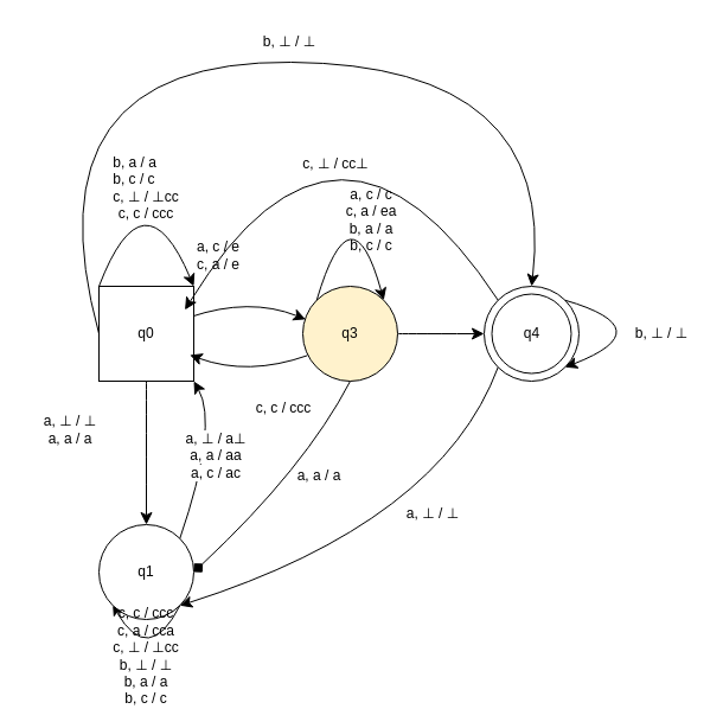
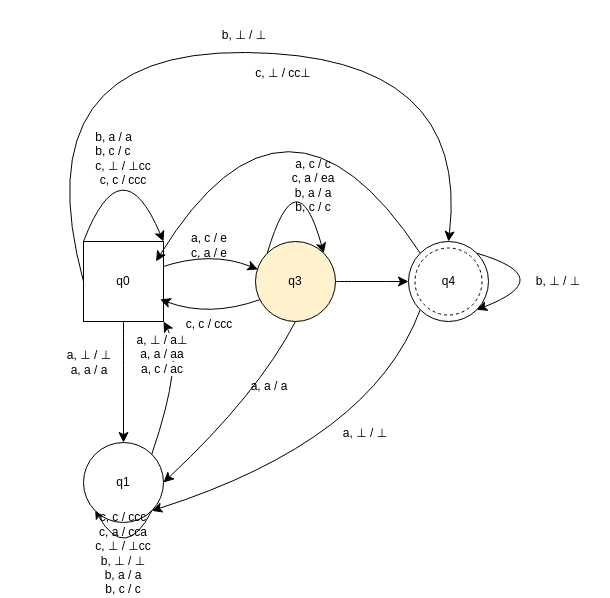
  <mxCell id="0" />
  <mxCell id="1" parent="0" />
  <mxCell id="2" style="edgeStyle=none;curved=1;rounded=0;orthogonalLoop=1;jettySize=auto;html=1;entryX=0.5;entryY=0;entryDx=0;entryDy=0;fontSize=12;startSize=8;endSize=8;" parent="1" source="5" target="9" edge="1"><mxGeometry relative="1" as="geometry" /></mxCell>
  <mxCell id="3" style="edgeStyle=none;curved=1;rounded=0;orthogonalLoop=1;jettySize=auto;html=1;entryX=0.03;entryY=0.348;entryDx=0;entryDy=0;fontSize=12;startSize=8;endSize=8;exitX=0.965;exitY=0.323;exitDx=0;exitDy=0;exitPerimeter=0;entryPerimeter=0;" parent="1" source="5" target="15" edge="1"><mxGeometry relative="1" as="geometry"><mxPoint x="247" y="281" as="targetPoint" /><Array as="points"><mxPoint x="210" y="250" /></Array></mxGeometry></mxCell>
  <mxCell id="4" style="edgeStyle=none;curved=1;rounded=0;orthogonalLoop=1;jettySize=auto;html=1;exitX=0;exitY=0.5;exitDx=0;exitDy=0;entryX=0.5;entryY=0;entryDx=0;entryDy=0;fontSize=12;startSize=8;endSize=8;" parent="1" source="5" target="22" edge="1"><mxGeometry relative="1" as="geometry"><Array as="points"><mxPoint x="20" y="50" /><mxPoint x="470" y="54" /></Array></mxGeometry></mxCell>
  <mxCell id="5" value="q0" style="whiteSpace=wrap;html=1;aspect=fixed;rounded=0;" parent="1" vertex="1"><mxGeometry x="83" y="241" width="80" height="80" as="geometry" /></mxCell>
  <mxCell id="6" style="edgeStyle=none;curved=1;rounded=0;orthogonalLoop=1;jettySize=auto;html=1;exitX=0;exitY=0;exitDx=0;exitDy=0;entryX=1;entryY=0;entryDx=0;entryDy=0;fontSize=12;startSize=8;endSize=8;" parent="1" source="5" target="5" edge="1"><mxGeometry relative="1" as="geometry"><Array as="points"><mxPoint x="121" y="142" /></Array></mxGeometry></mxCell>
  <mxCell id="7" value="&lt;div style=&quot;text-align: start;&quot;&gt;b, a / a&lt;/div&gt;&lt;div style=&quot;text-align: start;&quot;&gt;b, c / c&lt;/div&gt;&lt;div&gt;&lt;span style=&quot;text-align: start; background-color: transparent; color: light-dark(rgb(0, 0, 0), rgb(255, 255, 255));&quot;&gt;c,&amp;nbsp;&lt;/span&gt;&lt;span style=&quot;text-align: start; background-color: transparent; color: light-dark(rgb(0, 0, 0), rgb(255, 255, 255));&quot;&gt;⊥ /&amp;nbsp;&lt;/span&gt;&lt;span style=&quot;text-align: start; background-color: transparent; color: light-dark(rgb(0, 0, 0), rgb(255, 255, 255));&quot;&gt;⊥&lt;/span&gt;&lt;span style=&quot;background-color: transparent; color: light-dark(rgb(0, 0, 0), rgb(255, 255, 255)); text-align: start;&quot;&gt;cc&lt;/span&gt;&lt;/div&gt;&lt;div&gt;&lt;span style=&quot;text-align: start; background-color: transparent; color: light-dark(rgb(0, 0, 0), rgb(255, 255, 255));&quot;&gt;c, c / c&lt;/span&gt;&lt;span style=&quot;background-color: transparent; color: light-dark(rgb(0, 0, 0), rgb(255, 255, 255)); text-align: start;&quot;&gt;cc&lt;/span&gt;&lt;/div&gt;" style="text;html=1;whiteSpace=wrap;strokeColor=none;fillColor=none;align=center;verticalAlign=middle;rounded=0;" parent="1" vertex="1"><mxGeometry x="93" y="143" width="60" height="30" as="geometry" /></mxCell>
  <mxCell id="8" style="edgeStyle=none;curved=1;rounded=0;orthogonalLoop=1;jettySize=auto;html=1;exitX=1;exitY=0;exitDx=0;exitDy=0;entryX=1;entryY=1;entryDx=0;entryDy=0;fontSize=12;startSize=8;endSize=8;" parent="1" source="9" target="5" edge="1"><mxGeometry relative="1" as="geometry"><Array as="points"><mxPoint x="184" y="358" /></Array></mxGeometry></mxCell>
  <mxCell id="9" value="q1" style="ellipse;whiteSpace=wrap;html=1;aspect=fixed;" parent="1" vertex="1"><mxGeometry x="83" y="442" width="80" height="80" as="geometry" /></mxCell>
- <mxCell id="10" value="a,&amp;nbsp;&lt;span style=&quot;text-align: start; background-color: rgb(255, 255, 255);&quot;&gt;⊥ /&amp;nbsp;&lt;/span&gt;&lt;span style=&quot;text-align: start; background-color: rgb(255, 255, 255);&quot;&gt;⊥&lt;/span&gt;&lt;div&gt;&lt;span style=&quot;text-align: start; background-color: rgb(255, 255, 255);&quot;&gt;a, a / a&lt;/span&gt;&lt;/div&gt;" style="text;html=1;whiteSpace=wrap;strokeColor=none;fillColor=none;align=center;verticalAlign=middle;rounded=0;" parent="1" vertex="1"><mxGeometry x="29" y="347" width="60" height="30" as="geometry" /></mxCell>
- <mxCell id="11" value="a,&amp;nbsp;&lt;span style=&quot;text-align: start; background-color: rgb(255, 255, 255);&quot;&gt;⊥ / a&lt;/span&gt;&lt;span style=&quot;text-align: start; background-color: rgb(255, 255, 255);&quot;&gt;⊥&lt;/span&gt;&lt;div&gt;&lt;span style=&quot;text-align: start; background-color: rgb(255, 255, 255);&quot;&gt;a, a / aa&lt;/span&gt;&lt;/div&gt;&lt;div&gt;&lt;span style=&quot;text-align: start; background-color: rgb(255, 255, 255);&quot;&gt;a, c / ac&lt;/span&gt;&lt;/div&gt;" style="text;html=1;whiteSpace=wrap;strokeColor=none;fillColor=none;align=center;verticalAlign=middle;rounded=0;" parent="1" vertex="1"><mxGeometry x="152" y="369" width="60" height="30" as="geometry" /></mxCell>
- <mxCell id="12" value="a, c / e&lt;div&gt;c, a / e&lt;/div&gt;" style="text;html=1;whiteSpace=wrap;strokeColor=none;fillColor=none;align=center;verticalAlign=middle;rounded=0;" parent="1" vertex="1"><mxGeometry x="154" y="200" width="60" height="30" as="geometry" /></mxCell>
- <mxCell id="13" style="edgeStyle=none;curved=1;rounded=0;orthogonalLoop=1;jettySize=auto;html=1;exitX=0.5;exitY=1;exitDx=0;exitDy=0;entryX=1;entryY=0.5;entryDx=0;entryDy=0;fontSize=12;startSize=8;endSize=8;endArrow=diamond;" parent="1" source="15" target="9" edge="1"><mxGeometry relative="1" as="geometry"><Array as="points"><mxPoint x="257" y="394" /></Array></mxGeometry></mxCell>
+ <mxCell id="10" value="a,&amp;nbsp;&lt;span style=&quot;text-align: start; background-color: rgb(255, 255, 255);&quot;&gt;⊥ /&amp;nbsp;&lt;/span&gt;&lt;span style=&quot;text-align: start; background-color: rgb(255, 255, 255);&quot;&gt;⊥&lt;/span&gt;&lt;div&gt;&lt;span style=&quot;text-align: start; background-color: rgb(255, 255, 255);&quot;&gt;a, a / a&lt;/span&gt;&lt;/div&gt;" style="text;html=1;whiteSpace=wrap;strokeColor=none;fillColor=none;align=center;verticalAlign=middle;rounded=0;" parent="1" vertex="1"><mxGeometry x="59" y="347" width="60" height="30" as="geometry" /></mxCell>
+ <mxCell id="11" value="a,&amp;nbsp;&lt;span style=&quot;text-align: start; background-color: rgb(255, 255, 255);&quot;&gt;⊥ / a&lt;/span&gt;&lt;span style=&quot;text-align: start; background-color: rgb(255, 255, 255);&quot;&gt;⊥&lt;/span&gt;&lt;div&gt;&lt;span style=&quot;text-align: start; background-color: rgb(255, 255, 255);&quot;&gt;a, a / aa&lt;/span&gt;&lt;/div&gt;&lt;div&gt;&lt;span style=&quot;text-align: start; background-color: rgb(255, 255, 255);&quot;&gt;a, c / ac&lt;/span&gt;&lt;/div&gt;" style="text;html=1;whiteSpace=wrap;strokeColor=none;fillColor=none;align=center;verticalAlign=middle;rounded=0;" parent="1" vertex="1"><mxGeometry x="132" y="339" width="60" height="30" as="geometry" /></mxCell>
+ <mxCell id="12" value="a, c / e&lt;div&gt;c, a / e&lt;/div&gt;" style="text;html=1;whiteSpace=wrap;strokeColor=none;fillColor=none;align=center;verticalAlign=middle;rounded=0;" parent="1" vertex="1"><mxGeometry x="179" y="230" width="60" height="30" as="geometry" /></mxCell>
+ <mxCell id="13" style="edgeStyle=none;curved=1;rounded=0;orthogonalLoop=1;jettySize=auto;html=1;exitX=0.5;exitY=1;exitDx=0;exitDy=0;entryX=1;entryY=0.5;entryDx=0;entryDy=0;fontSize=12;startSize=8;endSize=8;" parent="1" source="15" target="9" edge="1"><mxGeometry relative="1" as="geometry"><Array as="points"><mxPoint x="257" y="394" /></Array></mxGeometry></mxCell>
  <mxCell id="14" style="edgeStyle=none;curved=1;rounded=0;orthogonalLoop=1;jettySize=auto;html=1;entryX=0;entryY=0.5;entryDx=0;entryDy=0;fontSize=12;startSize=8;endSize=8;" parent="1" source="15" target="22" edge="1"><mxGeometry relative="1" as="geometry" /></mxCell>
  <mxCell id="15" value="q3" style="ellipse;whiteSpace=wrap;html=1;aspect=fixed;fillColor=#fff2cc;" parent="1" vertex="1"><mxGeometry x="255" y="241" width="80" height="80" as="geometry" /></mxCell>
  <mxCell id="16" style="edgeStyle=none;curved=1;rounded=0;orthogonalLoop=1;jettySize=auto;html=1;exitX=0;exitY=0;exitDx=0;exitDy=0;entryX=1;entryY=0;entryDx=0;entryDy=0;fontSize=12;startSize=8;endSize=8;" parent="1" source="15" target="15" edge="1"><mxGeometry relative="1" as="geometry"><Array as="points"><mxPoint x="296" y="154" /></Array></mxGeometry></mxCell>
  <mxCell id="17" value="a, c / c&lt;div&gt;c, a / ea&lt;/div&gt;&lt;div&gt;b, a / a&lt;/div&gt;&lt;div&gt;b, c / c&lt;/div&gt;" style="text;html=1;whiteSpace=wrap;strokeColor=none;fillColor=none;align=center;verticalAlign=middle;rounded=0;" parent="1" vertex="1"><mxGeometry x="283" y="170" width="60" height="30" as="geometry" /></mxCell>
  <mxCell id="18" style="edgeStyle=none;curved=1;rounded=0;orthogonalLoop=1;jettySize=auto;html=1;exitX=0.049;exitY=0.729;exitDx=0;exitDy=0;entryX=0.959;entryY=0.724;entryDx=0;entryDy=0;entryPerimeter=0;fontSize=12;startSize=8;endSize=8;exitPerimeter=0;" parent="1" source="15" target="5" edge="1"><mxGeometry relative="1" as="geometry"><Array as="points"><mxPoint x="209" y="317" /></Array></mxGeometry></mxCell>
- <mxCell id="19" value="&lt;div&gt;c, c / ccc&lt;/div&gt;" style="text;html=1;whiteSpace=wrap;strokeColor=none;fillColor=none;align=center;verticalAlign=middle;rounded=0;" parent="1" vertex="1"><mxGeometry x="209" y="329" width="60" height="30" as="geometry" /></mxCell>
- <mxCell id="20" value="a, a / a" style="text;html=1;whiteSpace=wrap;strokeColor=none;fillColor=none;align=center;verticalAlign=middle;rounded=0;" parent="1" vertex="1"><mxGeometry x="239" y="386" width="60" height="30" as="geometry" /></mxCell>
+ <mxCell id="19" value="&lt;div&gt;c, c / ccc&lt;/div&gt;" style="text;html=1;whiteSpace=wrap;strokeColor=none;fillColor=none;align=center;verticalAlign=middle;rounded=0;" parent="1" vertex="1"><mxGeometry x="179" y="309" width="60" height="30" as="geometry" /></mxCell>
+ <mxCell id="20" value="a, a / a" style="text;html=1;whiteSpace=wrap;strokeColor=none;fillColor=none;align=center;verticalAlign=middle;rounded=0;" parent="1" vertex="1"><mxGeometry x="239" y="371" width="60" height="30" as="geometry" /></mxCell>
  <mxCell id="21" style="edgeStyle=none;curved=1;rounded=0;orthogonalLoop=1;jettySize=auto;html=1;exitX=0;exitY=1;exitDx=0;exitDy=0;entryX=1;entryY=1;entryDx=0;entryDy=0;fontSize=12;startSize=8;endSize=8;" parent="1" source="22" target="9" edge="1"><mxGeometry relative="1" as="geometry"><Array as="points"><mxPoint x="371" y="440" /></Array></mxGeometry></mxCell>
  <mxCell id="22" value="" style="ellipse;whiteSpace=wrap;html=1;aspect=fixed;" parent="1" vertex="1"><mxGeometry x="408" y="241" width="80" height="80" as="geometry" /></mxCell>
- <mxCell id="23" value="q4" style="ellipse;whiteSpace=wrap;html=1;aspect=fixed;" parent="1" vertex="1"><mxGeometry x="414.5" y="247.5" width="67" height="67" as="geometry" /></mxCell>
+ <mxCell id="23" value="q4" style="ellipse;whiteSpace=wrap;html=1;aspect=fixed;dashed=1;" parent="1" vertex="1"><mxGeometry x="414.5" y="247.5" width="67" height="67" as="geometry" /></mxCell>
  <mxCell id="24" value="a,&amp;nbsp;&lt;span style=&quot;text-align: start; background-color: rgb(255, 255, 255);&quot;&gt;⊥&lt;/span&gt;&amp;nbsp;/ &lt;span style=&quot;text-align: start; background-color: rgb(255, 255, 255);&quot;&gt;⊥&lt;/span&gt;" style="text;html=1;whiteSpace=wrap;strokeColor=none;fillColor=none;align=center;verticalAlign=middle;rounded=0;" parent="1" vertex="1"><mxGeometry x="335" y="418" width="60" height="30" as="geometry" /></mxCell>
  <mxCell id="25" style="edgeStyle=none;curved=1;rounded=0;orthogonalLoop=1;jettySize=auto;html=1;exitX=0;exitY=0;exitDx=0;exitDy=0;entryX=0.907;entryY=0.248;entryDx=0;entryDy=0;entryPerimeter=0;fontSize=12;startSize=8;endSize=8;" parent="1" source="22" target="5" edge="1"><mxGeometry relative="1" as="geometry"><Array as="points"><mxPoint x="286" y="49" /></Array></mxGeometry></mxCell>
- <mxCell id="26" value="c,&amp;nbsp;&lt;span style=&quot;text-align: start; background-color: rgb(255, 255, 255);&quot;&gt;⊥&lt;/span&gt;&amp;nbsp;/ cc&lt;span style=&quot;text-align: start; background-color: rgb(255, 255, 255);&quot;&gt;⊥&lt;/span&gt;" style="text;html=1;whiteSpace=wrap;strokeColor=none;fillColor=none;align=center;verticalAlign=middle;rounded=0;" parent="1" vertex="1"><mxGeometry x="253" y="123" width="60" height="30" as="geometry" /></mxCell>
+ <mxCell id="26" value="c,&amp;nbsp;&lt;span style=&quot;text-align: start; background-color: rgb(255, 255, 255);&quot;&gt;⊥&lt;/span&gt;&amp;nbsp;/ cc&lt;span style=&quot;text-align: start; background-color: rgb(255, 255, 255);&quot;&gt;⊥&lt;/span&gt;" style="text;html=1;whiteSpace=wrap;strokeColor=none;fillColor=none;align=center;verticalAlign=middle;rounded=0;" parent="1" vertex="1"><mxGeometry x="253" y="58" width="60" height="30" as="geometry" /></mxCell>
  <mxCell id="27" value="b,&amp;nbsp;&lt;span style=&quot;text-align: start; background-color: rgb(255, 255, 255);&quot;&gt;⊥ /&amp;nbsp;&lt;/span&gt;&lt;span style=&quot;text-align: start; background-color: rgb(255, 255, 255);&quot;&gt;⊥&lt;/span&gt;" style="text;html=1;whiteSpace=wrap;strokeColor=none;fillColor=none;align=center;verticalAlign=middle;rounded=0;" parent="1" vertex="1"><mxGeometry x="214" y="20" width="60" height="30" as="geometry" /></mxCell>
  <mxCell id="28" style="rounded=0;orthogonalLoop=1;jettySize=auto;html=1;exitX=1;exitY=1;exitDx=0;exitDy=0;entryX=0;entryY=1;entryDx=0;entryDy=0;curved=1;" parent="1" source="9" target="9" edge="1"><mxGeometry relative="1" as="geometry"><Array as="points"><mxPoint x="125" y="562" /></Array></mxGeometry></mxCell>
  <mxCell id="29" value="c, c / ccc&lt;div&gt;c, a / cca&lt;br&gt;&lt;div&gt;&lt;span style=&quot;color: light-dark(rgb(0, 0, 0), rgb(255, 255, 255)); background-color: transparent; text-align: start;&quot;&gt;c,&amp;nbsp;&lt;/span&gt;&lt;span style=&quot;color: light-dark(rgb(0, 0, 0), rgb(255, 255, 255)); background-color: transparent; text-align: start;&quot;&gt;⊥ /&amp;nbsp;&lt;/span&gt;&lt;span style=&quot;color: light-dark(rgb(0, 0, 0), rgb(255, 255, 255)); background-color: transparent; text-align: start;&quot;&gt;⊥&lt;/span&gt;&lt;span style=&quot;color: light-dark(rgb(0, 0, 0), rgb(255, 255, 255)); background-color: transparent; text-align: start;&quot;&gt;cc&lt;/span&gt;&lt;/div&gt;&lt;/div&gt;&lt;div&gt;&lt;span style=&quot;color: light-dark(rgb(0, 0, 0), rgb(255, 255, 255)); background-color: transparent; text-align: start;&quot;&gt;b,&amp;nbsp;&lt;/span&gt;&lt;span style=&quot;background-color: rgb(255, 255, 255); text-align: start; color: light-dark(rgb(0, 0, 0), rgb(255, 255, 255));&quot;&gt;⊥ /&amp;nbsp;&lt;/span&gt;&lt;span style=&quot;background-color: rgb(255, 255, 255); text-align: start; color: light-dark(rgb(0, 0, 0), rgb(255, 255, 255));&quot;&gt;⊥&lt;/span&gt;&lt;/div&gt;&lt;div&gt;&lt;span style=&quot;background-color: rgb(255, 255, 255); text-align: start; color: light-dark(rgb(0, 0, 0), rgb(255, 255, 255));&quot;&gt;b, a / a&lt;/span&gt;&lt;/div&gt;&lt;div&gt;&lt;span style=&quot;background-color: rgb(255, 255, 255); text-align: start; color: light-dark(rgb(0, 0, 0), rgb(255, 255, 255));&quot;&gt;b, c / c&lt;/span&gt;&lt;/div&gt;" style="text;html=1;whiteSpace=wrap;strokeColor=none;fillColor=none;align=center;verticalAlign=middle;rounded=0;" parent="1" vertex="1"><mxGeometry x="93" y="538" width="60" height="30" as="geometry" /></mxCell>
  <mxCell id="30" style="edgeStyle=none;curved=1;rounded=0;orthogonalLoop=1;jettySize=auto;html=1;exitX=1;exitY=0;exitDx=0;exitDy=0;entryX=1;entryY=1;entryDx=0;entryDy=0;fontSize=12;startSize=8;endSize=8;" edge="1" parent="1" source="22" target="22"><mxGeometry relative="1" as="geometry"><Array as="points"><mxPoint x="559" y="277" /></Array></mxGeometry></mxCell>
  <mxCell id="31" value="b,&amp;nbsp;&lt;span style=&quot;text-align: start; background-color: rgb(255, 255, 255);&quot;&gt;⊥ /&amp;nbsp;&lt;/span&gt;&lt;span style=&quot;text-align: start; background-color: rgb(255, 255, 255);&quot;&gt;⊥&lt;/span&gt;" style="text;html=1;whiteSpace=wrap;strokeColor=none;fillColor=none;align=center;verticalAlign=middle;rounded=0;" vertex="1" parent="1"><mxGeometry x="528" y="266" width="60" height="30" as="geometry" /></mxCell>
